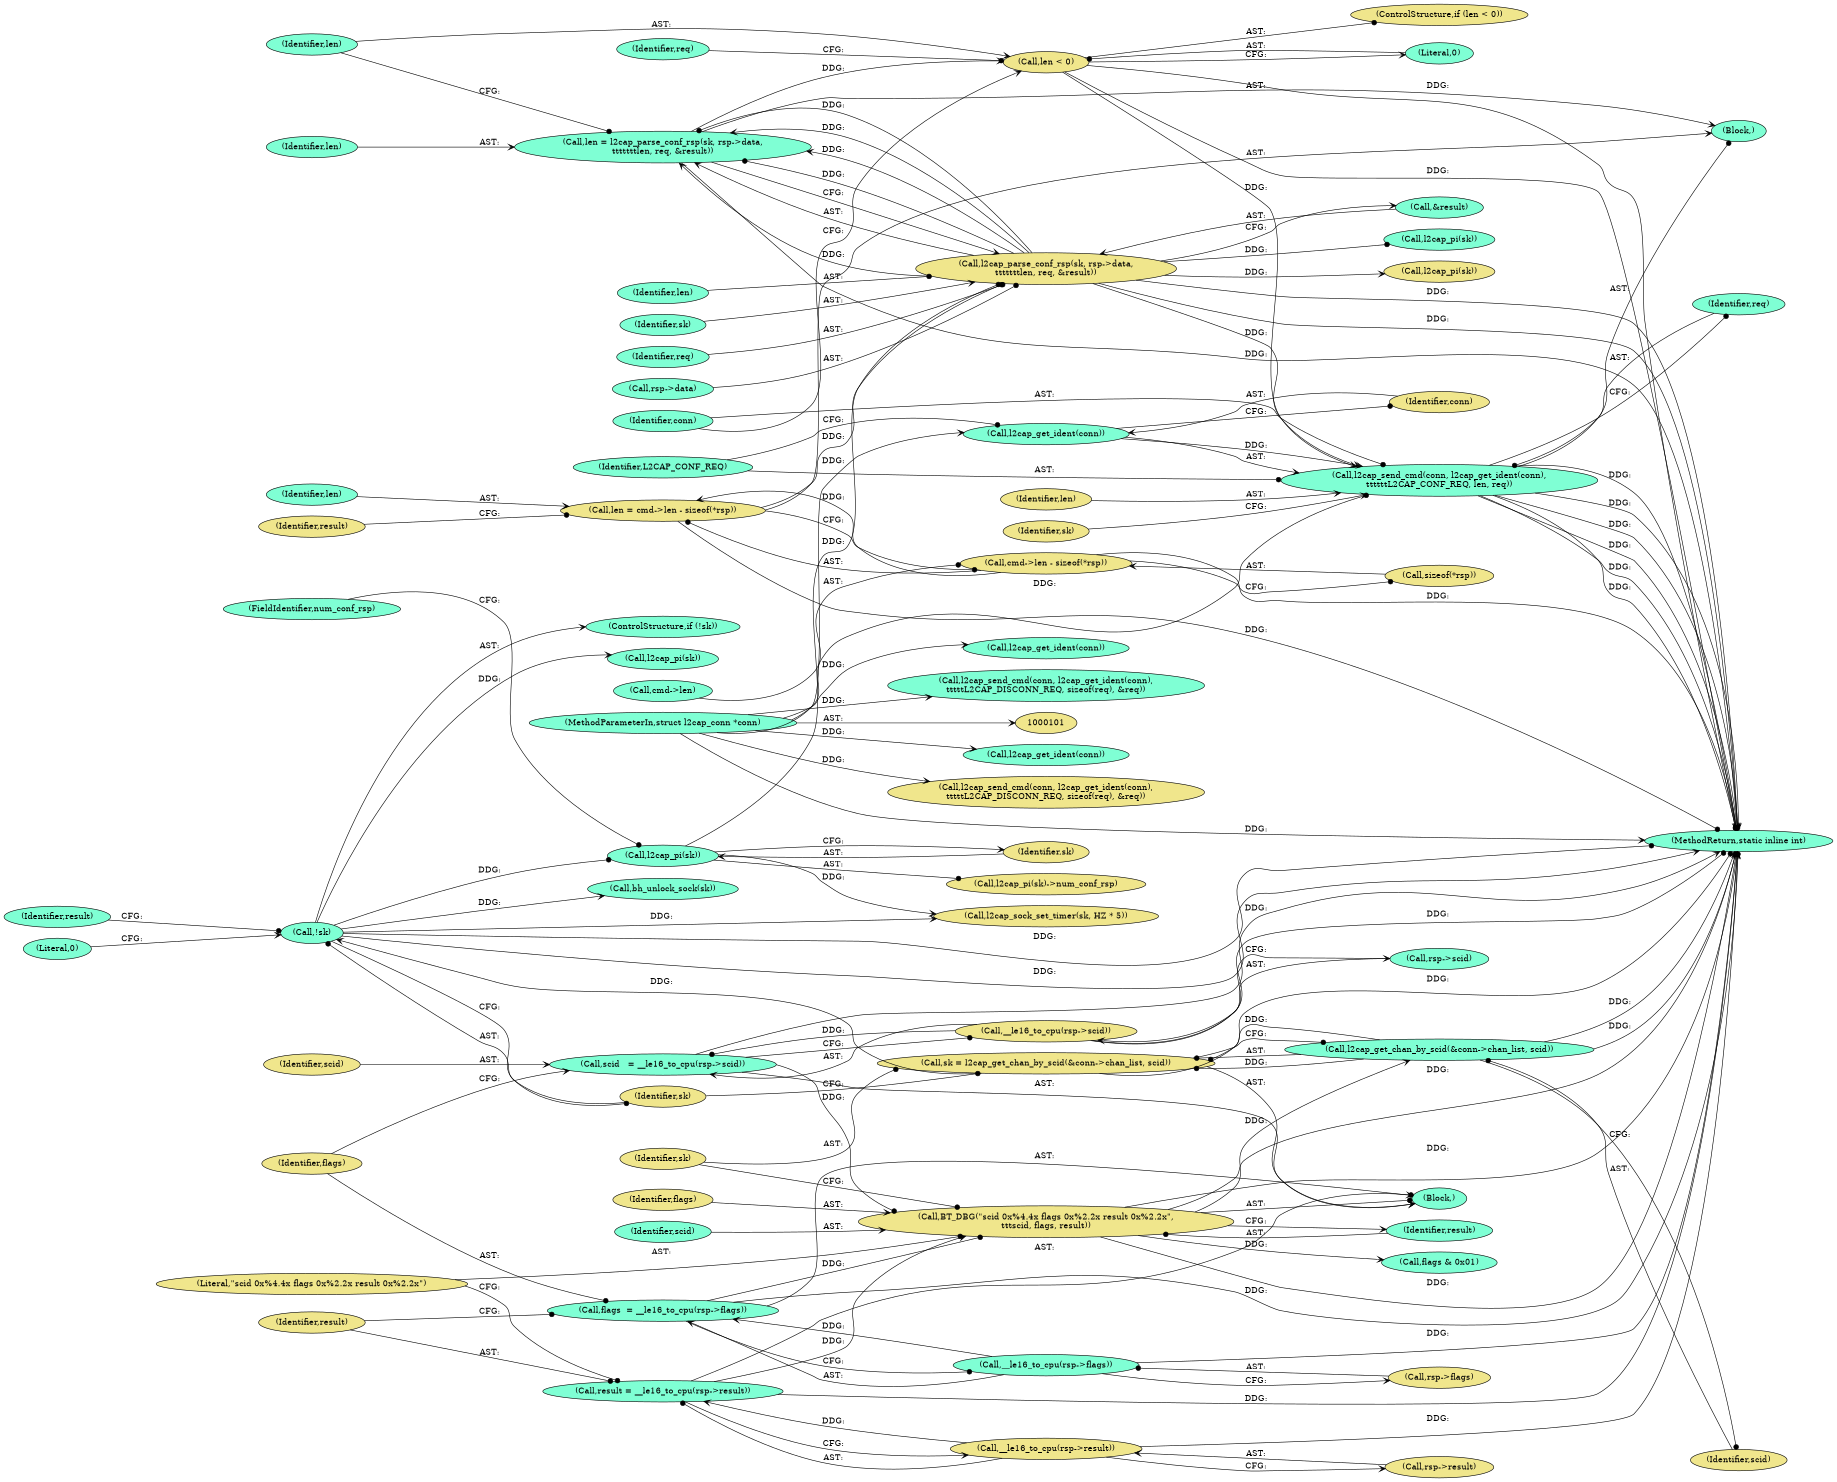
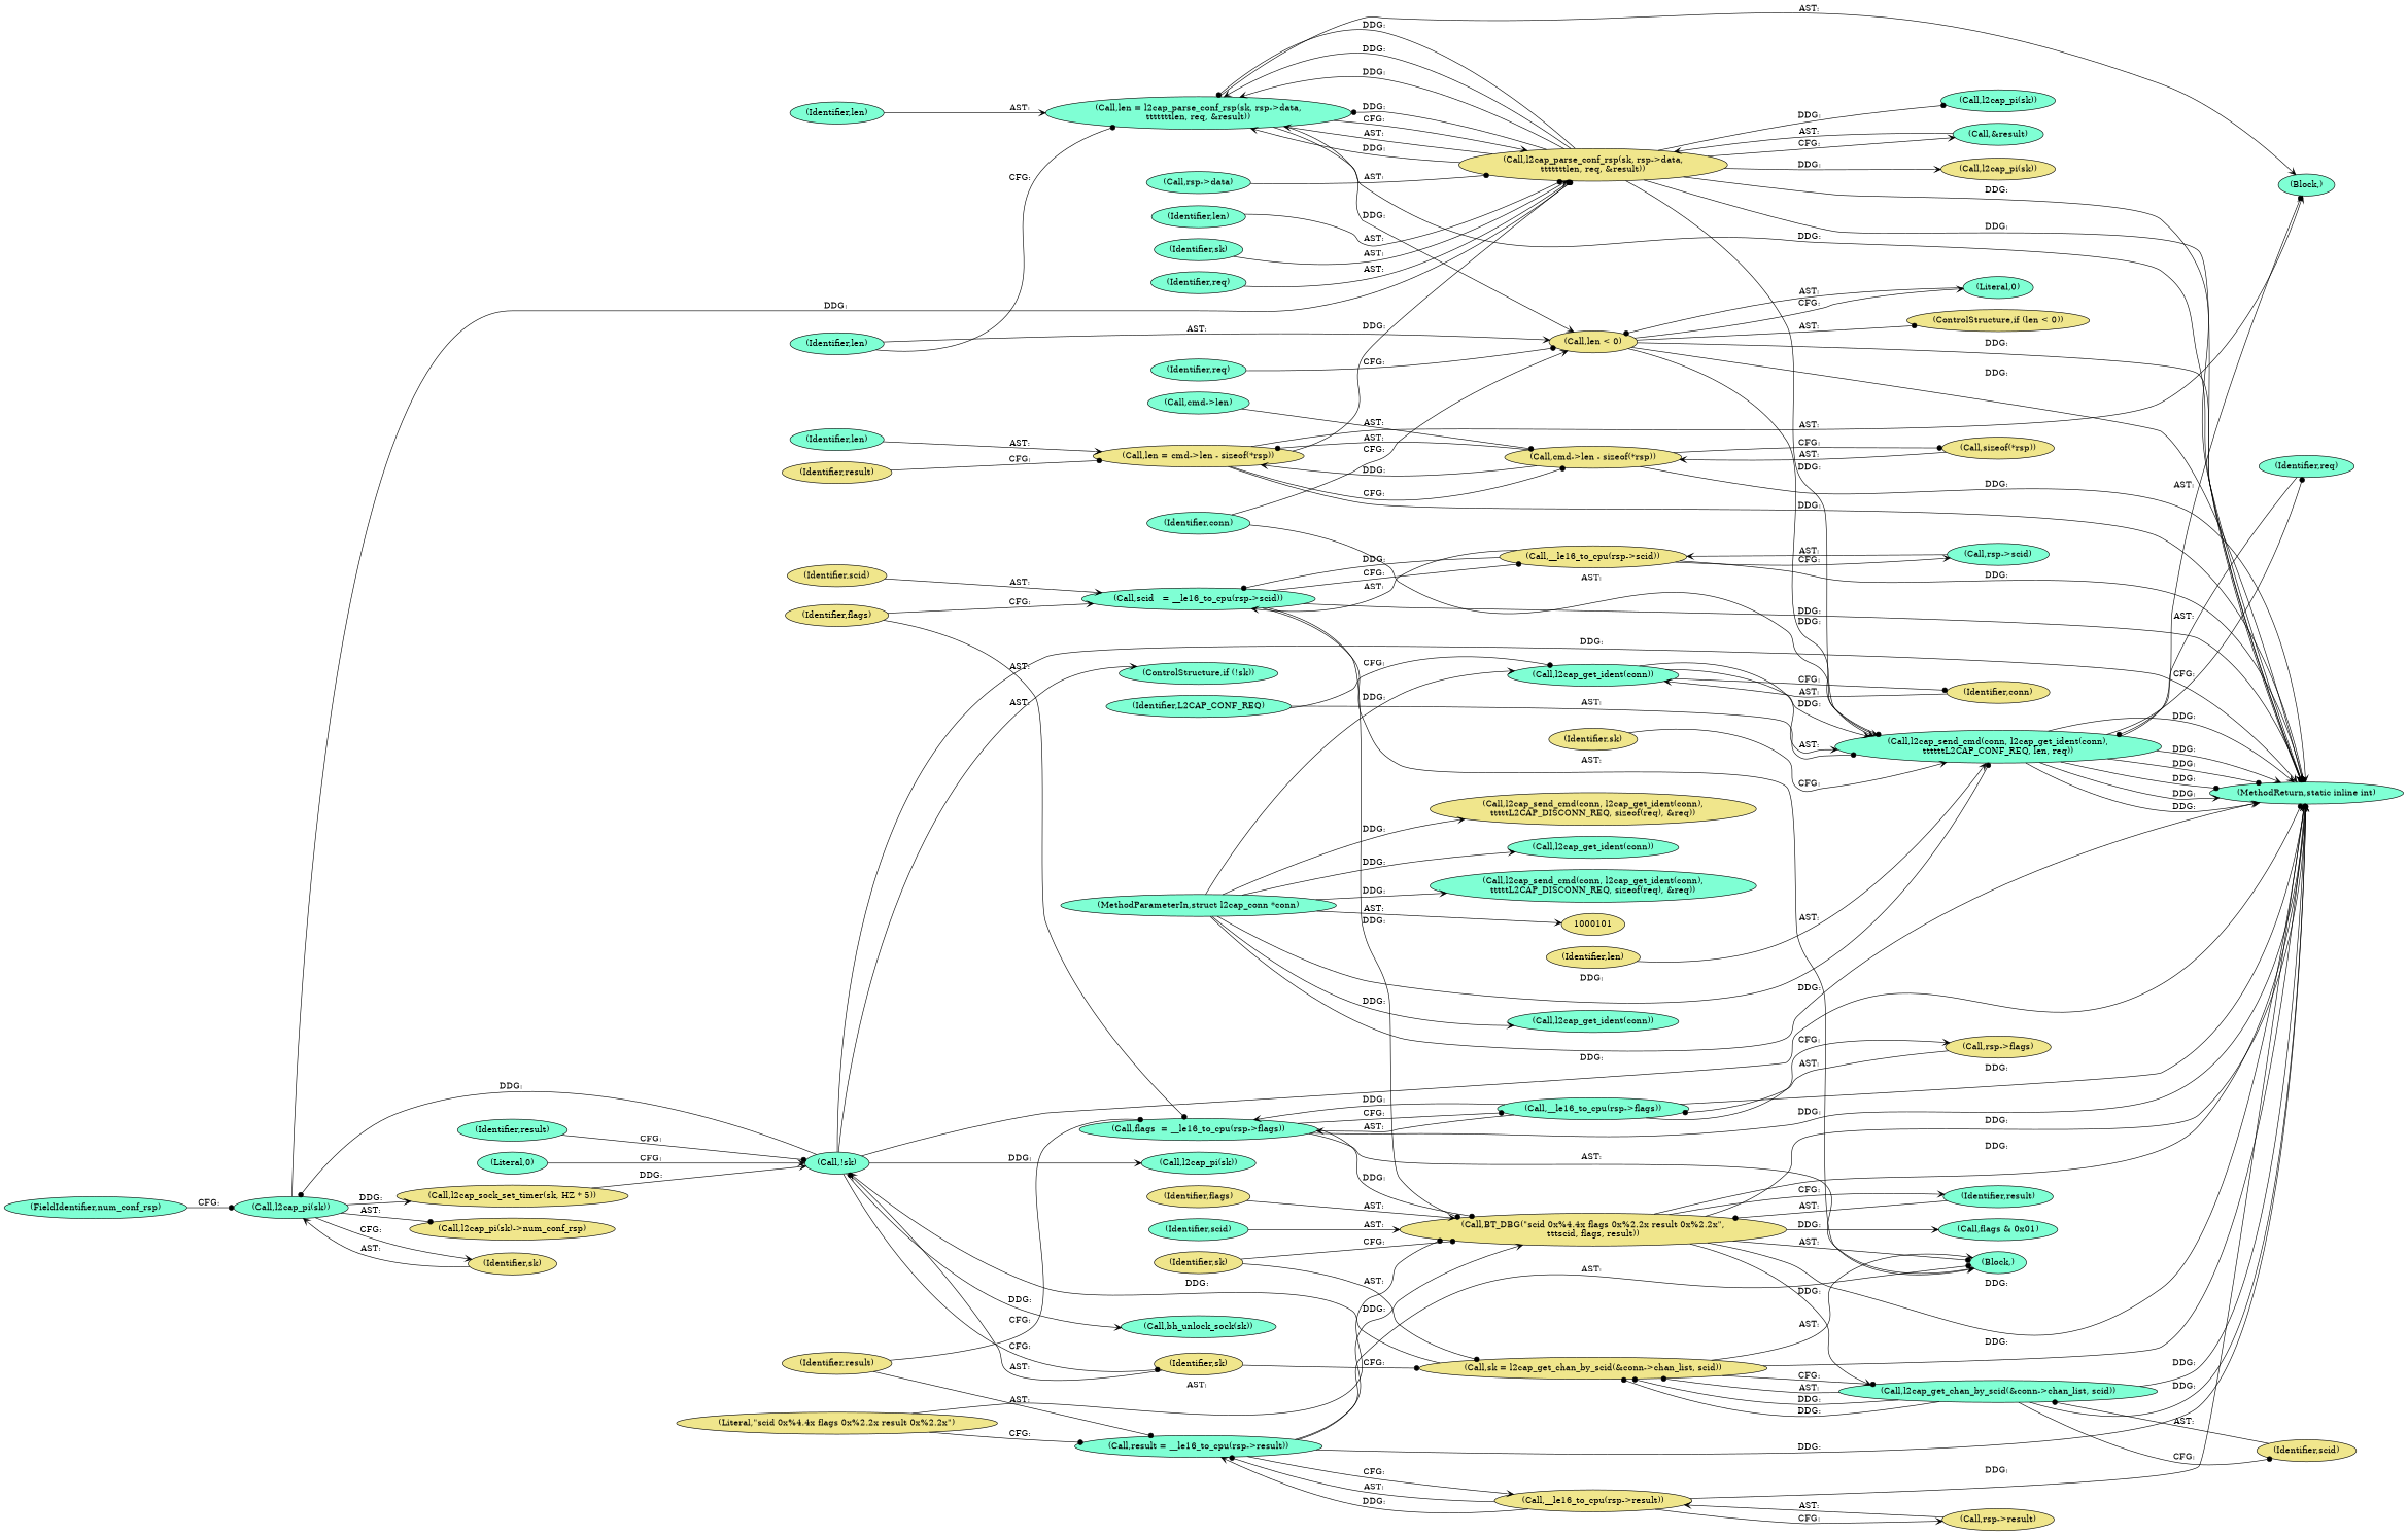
  digraph {
    rankdir=LR
    node [fillcolor=aquamarine style=filled]
    edge [arrowhead=vee]
    n1 [label="(Call,l2cap_send_cmd(conn, l2cap_get_ident(conn),\n\t\t\t\t\t\tL2CAP_CONF_REQ, len, req))"]
    n2 [label="(Identifier,req)"]
    n3 [label="(MethodReturn,static inline int)"]
    n4 [label="(Block,)"]
    n5 [label="(Call,l2cap_get_ident(conn))"]
    n6 [fillcolor=khaki label="(Identifier,conn)"]
    n7 [label="(MethodParameterIn,struct l2cap_conn *conn)"]
    n8 [label="(Call,l2cap_get_ident(conn))"]
    n9 [fillcolor=khaki label="(Call,l2cap_send_cmd(conn, l2cap_get_ident(conn),\n\t\t\t\t\tL2CAP_DISCONN_REQ, sizeof(req), &req))"]
    n10 [label="(Call,l2cap_get_ident(conn))"]
    n11 [label="(Call,l2cap_send_cmd(conn, l2cap_get_ident(conn),\n\t\t\t\t\tL2CAP_DISCONN_REQ, sizeof(req), &req))"]
    1000101 [fillcolor=khaki]
    n13 [fillcolor=khaki label="(Call,len < 0)"]
    n14 [label="(Literal,0)"]
    n15 [fillcolor=khaki label="(ControlStructure,if (len < 0))"]
    n16 [label="(Call,len = l2cap_parse_conf_rsp(sk, rsp->data,\n\t\t\t\t\t\t\tlen, req, &result))"]
    n17 [fillcolor=khaki label="(Call,l2cap_parse_conf_rsp(sk, rsp->data,\n\t\t\t\t\t\t\tlen, req, &result))"]
    n18 [label="(Call,l2cap_pi(sk))"]
    n19 [fillcolor=khaki label="(Call,l2cap_pi(sk))"]
    n20 [label="(Call,&result)"]
    n21 [label="(Call,l2cap_pi(sk))"]
    n22 [fillcolor=khaki label="(Call,l2cap_pi(sk)->num_conf_rsp)"]
    n23 [fillcolor=khaki label="(Identifier,sk)"]
    n24 [fillcolor=khaki label="(Call,l2cap_sock_set_timer(sk, HZ * 5))"]
    n25 [label="(Call,!sk)"]
    n26 [label="(ControlStructure,if (!sk))"]
    n27 [label="(Call,l2cap_pi(sk))"]
    n28 [fillcolor=khaki label="(Identifier,sk)"]
    n29 [label="(Call,bh_unlock_sock(sk))"]
    n30 [fillcolor=khaki label="(Call,sk = l2cap_get_chan_by_scid(&conn->chan_list, scid))"]
    n31 [label="(Call,l2cap_get_chan_by_scid(&conn->chan_list, scid))"]
    n32 [label="(Block,)"]
    n33 [fillcolor=khaki label="(Identifier,scid)"]
    n34 [fillcolor=khaki label="(Call,BT_DBG(\"scid 0x%4.4x flags 0x%2.2x result 0x%2.2x\",\n\t\t\tscid, flags, result))"]
    n35 [label="(Identifier,result)"]
    n36 [label="(Call,flags & 0x01)"]
    n37 [label="(Call,scid   = __le16_to_cpu(rsp->scid))"]
    n38 [fillcolor=khaki label="(Call,__le16_to_cpu(rsp->scid))"]
    n39 [label="(Call,rsp->scid)"]
    n40 [label="(Call,flags  = __le16_to_cpu(rsp->flags))"]
    n41 [label="(Call,__le16_to_cpu(rsp->flags))"]
    n42 [fillcolor=khaki label="(Call,rsp->flags)"]
    n43 [label="(Call,result = __le16_to_cpu(rsp->result))"]
    n44 [fillcolor=khaki label="(Call,__le16_to_cpu(rsp->result))"]
    n45 [fillcolor=khaki label="(Call,rsp->result)"]
    n46 [fillcolor=khaki label="(Call,len = cmd->len - sizeof(*rsp))"]
    n47 [fillcolor=khaki label="(Call,cmd->len - sizeof(*rsp))"]
    n48 [fillcolor=khaki label="(Call,sizeof(*rsp))"]
    n49 [label="(Identifier,len)"]
    n50 [label="(Identifier,result)"]
    n51 [label="(Literal,0)"]
    n52 [fillcolor=khaki label="(Identifier,len)"]
    n53 [label="(Identifier,len)"]
    n54 [label="(Identifier,sk)"]
    n55 [fillcolor=khaki label="(Identifier,result)"]
    n56 [fillcolor=khaki label="(Identifier,sk)"]
    n57 [label="(Identifier,len)"]
    n58 [fillcolor=khaki label="(Identifier,sk)"]
    n59 [fillcolor=khaki label="(Identifier,result)"]
    n60 [fillcolor=khaki label="(Identifier,flags)"]
    n61 [fillcolor=khaki label="(Literal,\"scid 0x%4.4x flags 0x%2.2x result 0x%2.2x\")"]
    n62 [label="(Identifier,req)"]
    n63 [label="(Identifier,scid)"]
    n64 [label="(Identifier,req)"]
    n65 [label="(Identifier,len)"]
    n66 [label="(Call,rsp->data)"]
    n67 [label="(Identifier,conn)"]
    n68 [label="(Identifier,L2CAP_CONF_REQ)"]
    n69 [fillcolor=khaki label="(Identifier,scid)"]
    n70 [label="(FieldIdentifier,num_conf_rsp)"]
    n71 [fillcolor=khaki label="(Identifier,flags)"]
    n72 [label="(Call,cmd->len)"]
    n1 -> n2 [arrowhead=dot label="CFG: "]
    n1 -> n3 [arrowhead=dot label="DDG: "]
    n1 -> n3 [arrowhead=dot label="DDG: "]
    n1 -> n3 [label="DDG: "]
    n1 -> n3 [label="DDG: "]
    n1 -> n3 [label="DDG: "]
    n1 -> n3 [label="DDG: "]
    n1 -> n4 [arrowhead=dot label="AST: "]
    n2 -> n1 [arrowhead=dot label="AST: "]
    n5 -> n1 [label="AST: "]
    n5 -> n1 [label="DDG: "]
    n5 -> n6 [arrowhead=dot label="CFG: "]
    n6 -> n5 [label="AST: "]
    n7 -> n1 [arrowhead=dot label="DDG: "]
    n7 -> n3 [label="DDG: "]
    n7 -> n5 [label="DDG: "]
    n7 -> n8 [label="DDG: "]
    n7 -> n9 [label="DDG: "]
    n7 -> n10 [label="DDG: "]
    n7 -> n11 [label="DDG: "]
    n7 -> 1000101 [label="AST: "]
    n13 -> n1 [label="DDG: "]
    n13 -> n3 [arrowhead=dot label="DDG: "]
    n13 -> n3 [arrowhead=dot label="DDG: "]
    n13 -> n14 [label="CFG: "]
    n13 -> n15 [arrowhead=dot label="AST: "]
    n14 -> n13 [arrowhead=dot label="AST: "]
    n16 -> n3 [label="DDG: "]
    n16 -> n4 [label="AST: "]
    n16 -> n13 [label="DDG: "]
    n16 -> n17 [label="CFG: "]
    n17 -> n1 [label="DDG: "]
    n17 -> n3 [arrowhead=dot label="DDG: "]
    n17 -> n3 [label="DDG: "]
    n17 -> n16 [label="AST: "]
    n17 -> n16 [label="DDG: "]
    n17 -> n16 [arrowhead=dot label="DDG: "]
    n17 -> n16 [label="DDG: "]
    n17 -> n16 [label="DDG: "]
    n17 -> n16 [arrowhead=dot label="DDG: "]
    n17 -> n18 [arrowhead=dot label="DDG: "]
    n17 -> n19 [label="DDG: "]
    n17 -> n20 [label="CFG: "]
    n20 -> n17 [label="AST: "]
    n21 -> n17 [arrowhead=dot label="DDG: "]
    n21 -> n22 [arrowhead=dot label="AST: "]
    n21 -> n23 [label="CFG: "]
    n21 -> n24 [label="DDG: "]
    n23 -> n21 [label="AST: "]
    n25 -> n3 [arrowhead=dot label="DDG: "]
    n25 -> n3 [label="DDG: "]
    n25 -> n21 [arrowhead=dot label="DDG: "]
-   n25 -> n24 [label="DDG: "]
+   n24 -> n25 [label="DDG: "]
    n25 -> n26 [label="AST: "]
    n25 -> n27 [label="DDG: "]
    n25 -> n28 [arrowhead=dot label="CFG: "]
    n25 -> n29 [label="DDG: "]
    n28 -> n25 [arrowhead=dot label="AST: "]
    n28 -> n30 [arrowhead=dot label="CFG: "]
    n30 -> n3 [arrowhead=dot label="DDG: "]
    n30 -> n25 [label="DDG: "]
    n30 -> n31 [arrowhead=dot label="CFG: "]
    n30 -> n32 [label="AST: "]
    n31 -> n3 [label="DDG: "]
    n31 -> n3 [arrowhead=dot label="DDG: "]
    n31 -> n30 [arrowhead=dot label="AST: "]
    n31 -> n30 [arrowhead=dot label="DDG: "]
    n31 -> n30 [arrowhead=dot label="DDG: "]
    n31 -> n33 [arrowhead=dot label="CFG: "]
    n33 -> n31 [arrowhead=dot label="AST: "]
    n34 -> n3 [label="DDG: "]
    n34 -> n3 [label="DDG: "]
    n34 -> n3 [label="DDG: "]
    n34 -> n31 [label="DDG: "]
    n34 -> n32 [arrowhead=dot label="AST: "]
    n34 -> n35 [label="CFG: "]
    n34 -> n36 [label="DDG: "]
    n35 -> n34 [arrowhead=dot label="AST: "]
    n37 -> n3 [label="DDG: "]
    n37 -> n32 [label="AST: "]
    n37 -> n34 [arrowhead=dot label="DDG: "]
    n37 -> n38 [arrowhead=dot label="CFG: "]
    n38 -> n3 [arrowhead=dot label="DDG: "]
    n38 -> n37 [label="AST: "]
    n38 -> n37 [arrowhead=dot label="DDG: "]
    n38 -> n39 [label="CFG: "]
    n39 -> n38 [label="AST: "]
    n40 -> n3 [arrowhead=dot label="DDG: "]
    n40 -> n32 [label="AST: "]
    n40 -> n34 [arrowhead=dot label="DDG: "]
    n40 -> n41 [arrowhead=dot label="CFG: "]
    n41 -> n3 [label="DDG: "]
    n41 -> n40 [label="AST: "]
    n41 -> n40 [label="DDG: "]
    n41 -> n42 [label="CFG: "]
    n42 -> n41 [arrowhead=dot label="AST: "]
    n43 -> n3 [label="DDG: "]
    n43 -> n32 [arrowhead=dot label="AST: "]
    n43 -> n34 [label="DDG: "]
    n43 -> n44 [label="CFG: "]
    n44 -> n3 [label="DDG: "]
    n44 -> n43 [arrowhead=dot label="AST: "]
    n44 -> n43 [label="DDG: "]
    n44 -> n45 [label="CFG: "]
    n45 -> n44 [label="AST: "]
    n46 -> n3 [arrowhead=dot label="DDG: "]
    n46 -> n4 [label="AST: "]
    n46 -> n17 [arrowhead=dot label="DDG: "]
    n46 -> n47 [arrowhead=dot label="CFG: "]
    n47 -> n3 [label="DDG: "]
    n47 -> n46 [arrowhead=dot label="AST: "]
    n47 -> n46 [label="DDG: "]
    n47 -> n48 [arrowhead=dot label="CFG: "]
    n48 -> n47 [label="AST: "]
    n49 -> n13 [label="AST: "]
    n49 -> n16 [arrowhead=dot label="CFG: "]
    n50 -> n25 [arrowhead=dot label="CFG: "]
    n51 -> n25 [label="CFG: "]
    n52 -> n1 [label="AST: "]
    n53 -> n17 [arrowhead=dot label="AST: "]
    n54 -> n17 [label="AST: "]
    n55 -> n46 [arrowhead=dot label="CFG: "]
    n56 -> n30 [arrowhead=dot label="AST: "]
    n56 -> n34 [arrowhead=dot label="CFG: "]
    n57 -> n46 [label="AST: "]
    n58 -> n1 [label="CFG: "]
    n59 -> n40 [arrowhead=dot label="CFG: "]
    n59 -> n43 [arrowhead=dot label="AST: "]
    n60 -> n34 [label="AST: "]
    n61 -> n34 [arrowhead=dot label="AST: "]
    n61 -> n43 [arrowhead=dot label="CFG: "]
    n62 -> n13 [arrowhead=dot label="CFG: "]
    n63 -> n34 [label="AST: "]
    n64 -> n17 [arrowhead=dot label="AST: "]
    n65 -> n16 [label="AST: "]
    n66 -> n17 [arrowhead=dot label="AST: "]
    n67 -> n1 [arrowhead=dot label="AST: "]
    n67 -> n13 [label="CFG: "]
    n68 -> n1 [arrowhead=dot label="AST: "]
    n68 -> n5 [arrowhead=dot label="CFG: "]
    n69 -> n37 [label="AST: "]
    n70 -> n21 [arrowhead=dot label="CFG: "]
    n71 -> n37 [label="CFG: "]
    n71 -> n40 [arrowhead=dot label="AST: "]
    n72 -> n47 [arrowhead=dot label="AST: "]
  }
